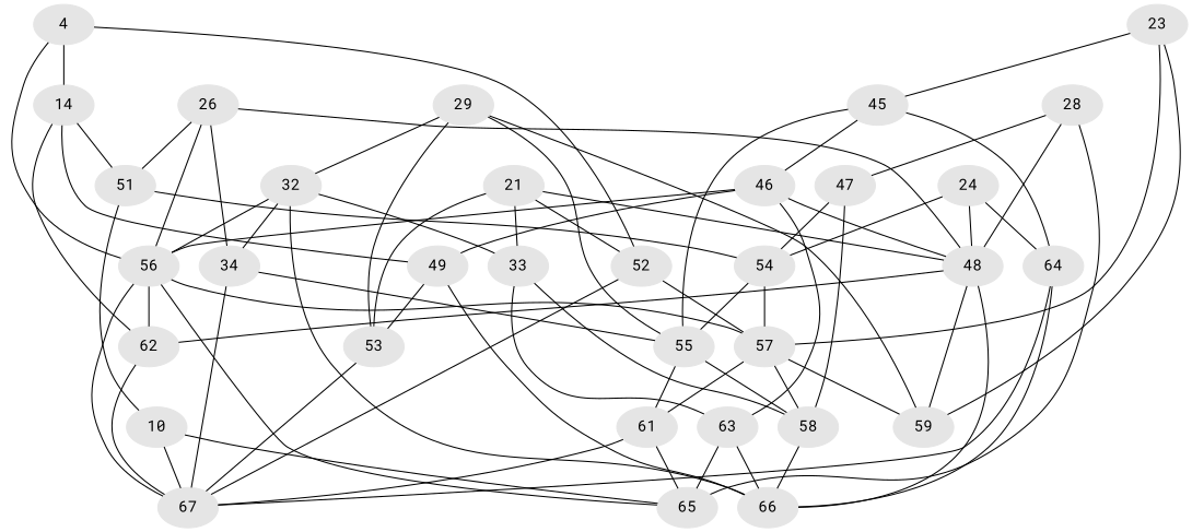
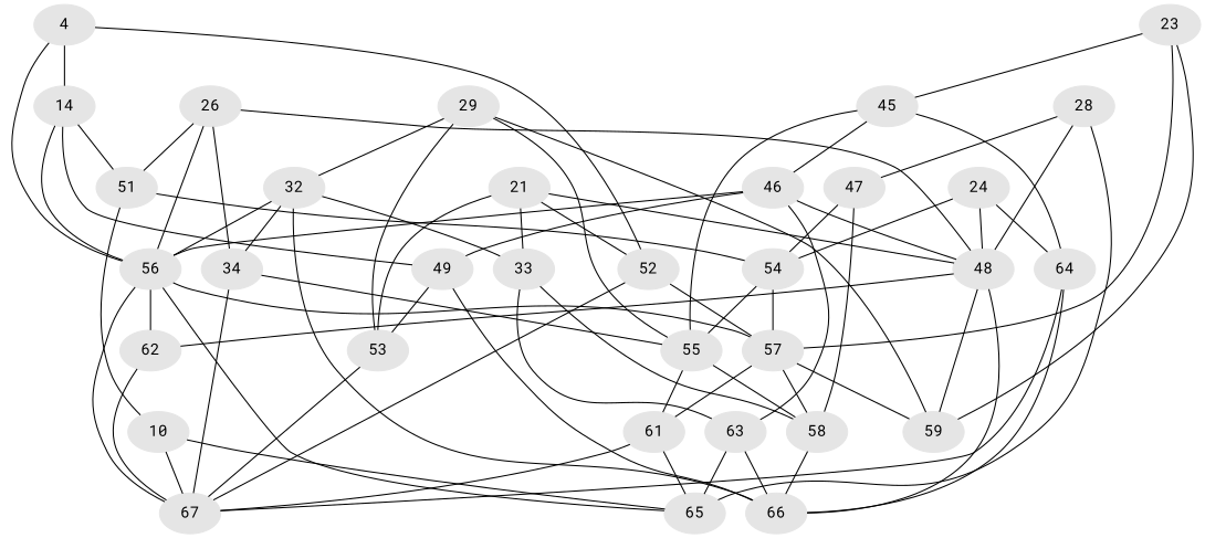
  graph {
    fontname="Roboto Mono"
    node [color=gray90 fontname="Roboto Mono" style=filled]
    edge [fontname="Roboto Mono"]
    14 [super="+13"]
    56 [super="+6+8+9+31"]
    49
    51 [super="+38"]
    4
    52
    57 [super="+22+37"]
    67 [super="+5+42+50"]
    65 [super="+15"]
    62
    53
    66 [super="+41+35"]
    54 [super="+1+2+20"]
    n14 [label=10]
    21
    33
    48 [super="+7+39+25"]
    58 [super="+10+44"]
    63
    59
    45 [super="+12"]
    64 [super="+19"]
    55 [super="+40"]
    46 [super="+43"]
    23
    61
    24 [super="+3"]
    26
    34
    28 [super="+27"]
    47
    32 [super="+16+30"]
    29
-   14 -- 62
+   14 -- 56
    14 -- 49
    14 -- 51 [weight=2]
    56 -- 57
    56 -- 67
    56 -- 65
    56 -- 62
    49 -- 53
    49 -- 66
    51 -- 54 [weight=2]
    51 -- n14
    4 -- 14 [weight=2]
    4 -- 56
    4 -- 52
    52 -- 57
    52 -- 67
    57 -- 58 [weight=2]
    57 -- 59
    57 -- 61
    62 -- 67 [weight=2]
    53 -- 67
    54 -- 57 [weight=3]
    54 -- 55 [weight=3]
    n14 -- 67 [weight=2]
    n14 -- 65
    21 -- 52
    21 -- 53
    21 -- 33
    21 -- 48
    33 -- 58
    33 -- 63
    48 -- 62
    48 -- 66
    48 -- 59
    58 -- 66 [weight=2]
    63 -- 65
    63 -- 66
    45 -- 64 [weight=2]
    45 -- 55 [weight=2]
    45 -- 46
    64 -- 67
    64 -- 66
    55 -- 58
    55 -- 61
    46 -- 56 [weight=2]
    46 -- 49
    46 -- 48
    46 -- 63
    23 -- 57 [weight=2]
    23 -- 59
    23 -- 45
    61 -- 67
    61 -- 65
    24 -- 54
    24 -- 48 [weight=3]
    24 -- 64 [weight=2]
    26 -- 56
    26 -- 51
    26 -- 48
    26 -- 34
    34 -- 67
    34 -- 55
    28 -- 65 [weight=2]
    28 -- 48 [weight=3]
    28 -- 47
    47 -- 54
    47 -- 58 [weight=2]
    32 -- 56 [weight=3]
    32 -- 66 [weight=2]
    32 -- 33
    32 -- 34
    29 -- 53
    29 -- 59
    29 -- 55
    29 -- 32
  }
